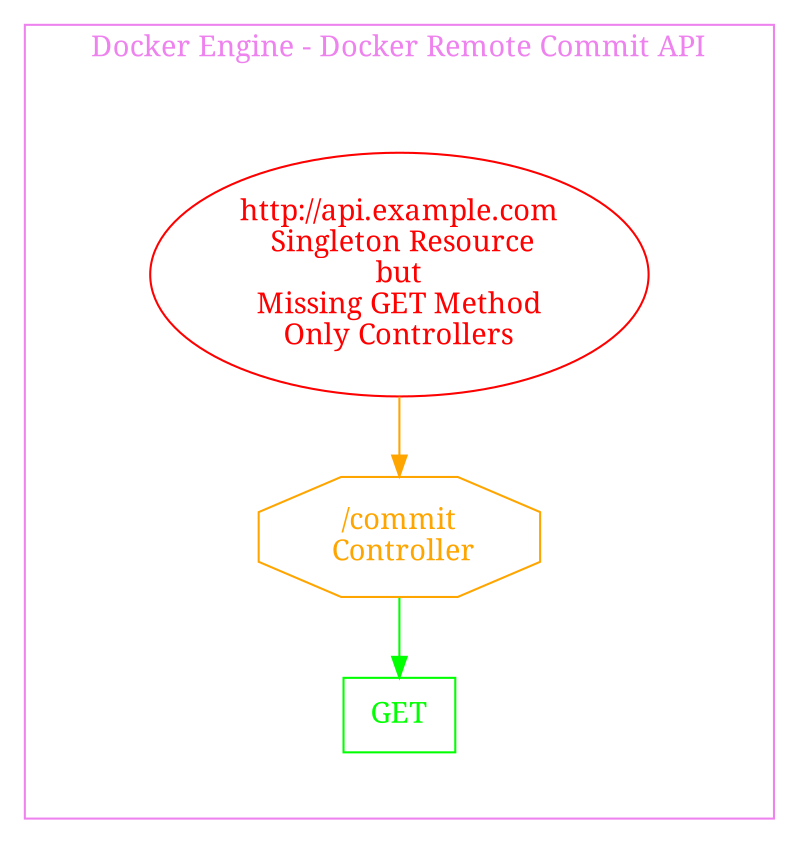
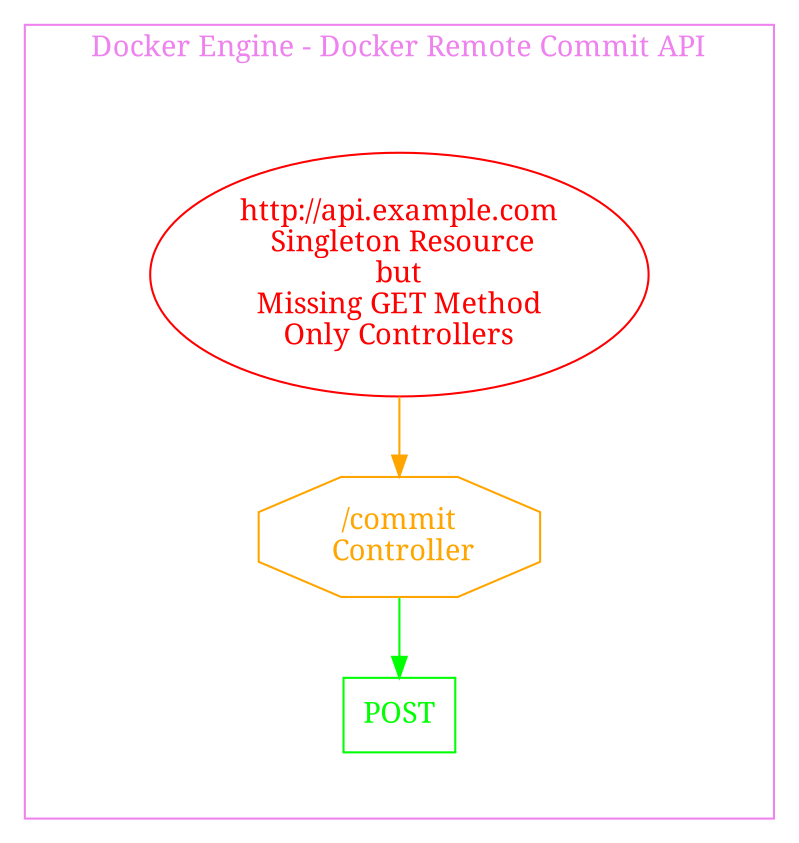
  digraph {
    rankdir=TB
    fontname="Noto Serif"
    node [fontname="Noto Serif"]
    edge [fontname="Noto Serif"]
-   n1 [color=green fontcolor=green label=GET shape=box]
+   n1 [color=green fontcolor=green label=POST shape=box]
    n2 [color=orange fontcolor=orange label="/commit\n Controller" shape=octagon]
    n3 [color=red fontcolor=red label="http://api.example.com\n Singleton Resource\nbut\nMissing GET Method\nOnly Controllers" shape=ellipse]
    subgraph cluster_1 {
      color=violet
      fontcolor=violet
      label="Docker Engine - Docker Remote Commit API"
      subgraph cluster_2 {
        color=white
        fontcolor=white
        n3
        subgraph cluster_3 {
          color=white
          fontcolor=white
          n2
          subgraph cluster_4 {
            color=white
            fontcolor=white
            n1
          }
        }
      }
    }
    n2 -> n1 [color=green fontcolor=green]
    n3 -> n2 [color=orange fontcolor=orange]
  }
